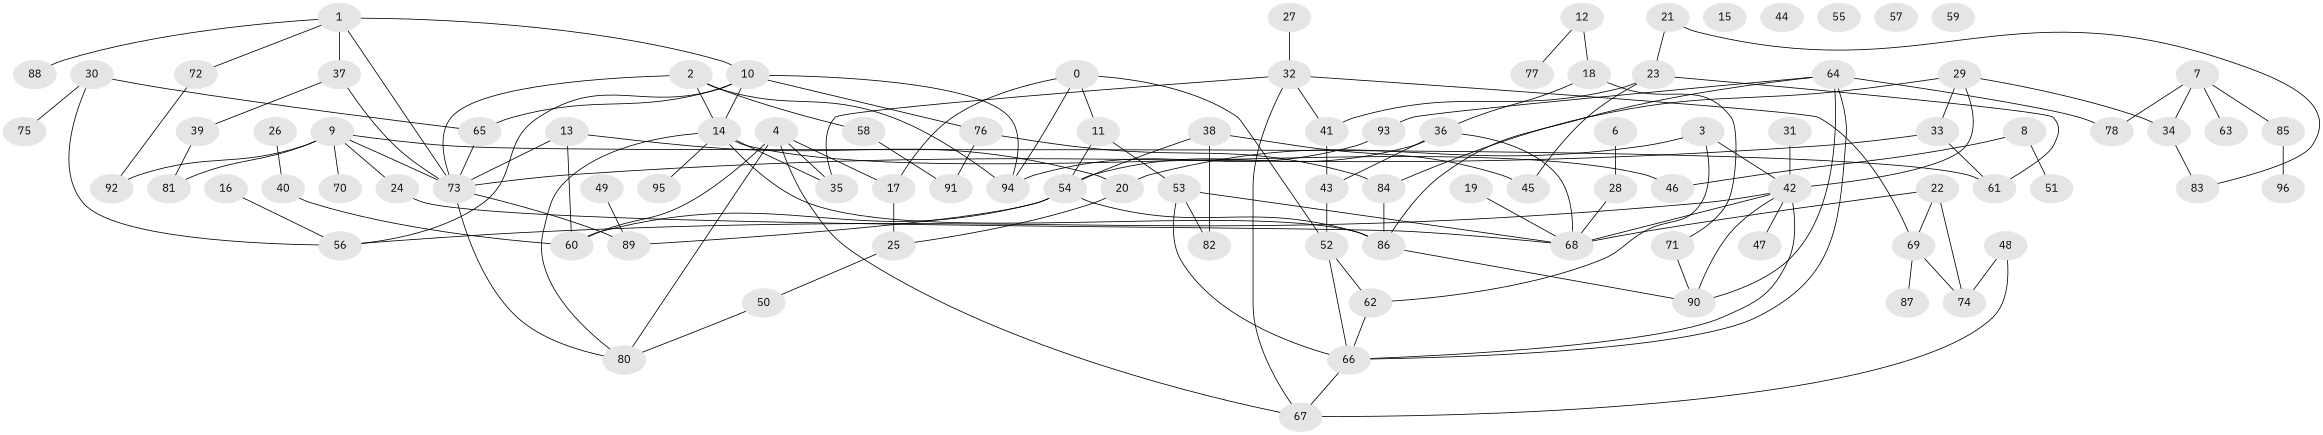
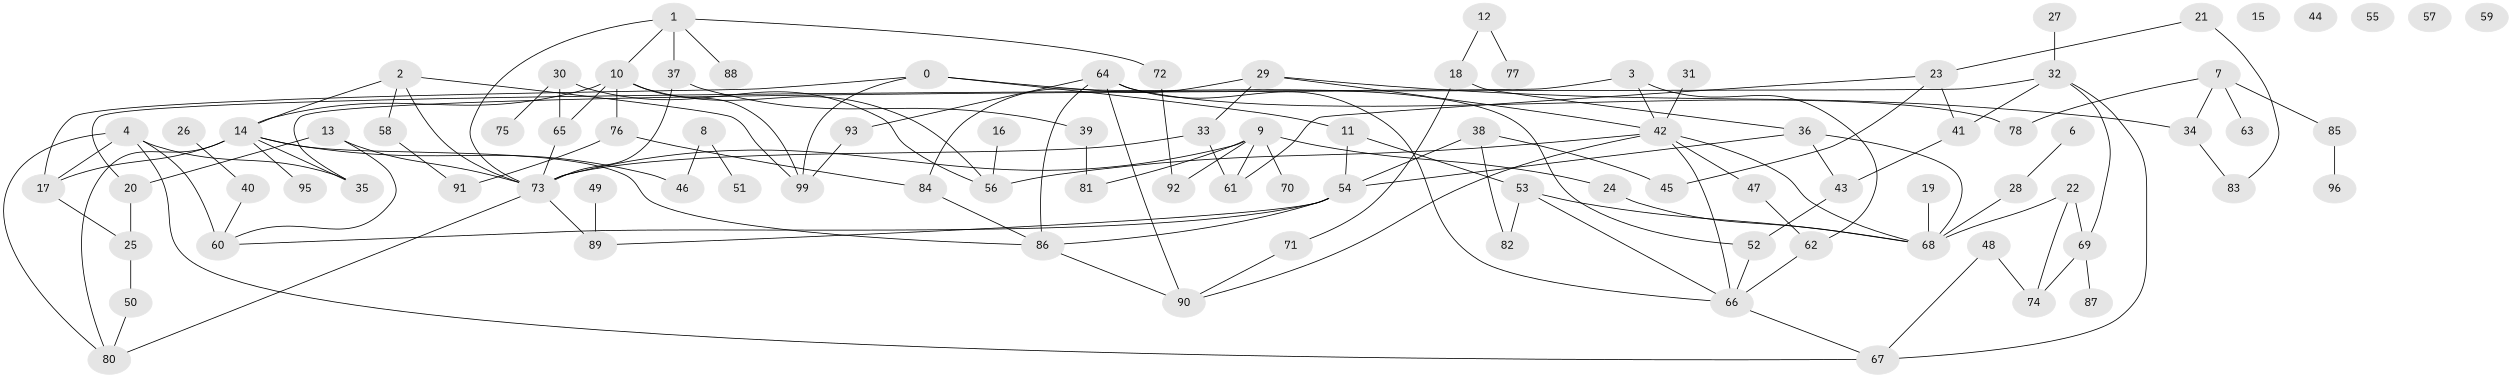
  graph {
    fontname="IBM Plex Sans"
    node [color=gray90 fontname="IBM Plex Sans" style=filled]
    edge [fontname="IBM Plex Sans"]
    1
    10
    37
    72
    73
    88
    14
-   94
+   94 [label=99]
    56
    65
    76
    39
    92
    80
    89
    2
    58
    17
    35
    46
    86
    95
    91
    3
    20
    42
    62
    25
    68
    47
    66
    90
    4
    60
    67
    n36 [label=0]
    11
    52
    53
    54
    6
    28
    7
    34
    78
    85
    63
    83
    96
    8
    51
    9
    24
    61
    70
    81
    84
    82
    12
    18
    77
    36
    71
    13
    15
    16
    50
    43
    19
    21
    23
    41
    45
    22
    69
    74
    87
    26
    40
    27
    32
    29
    33
    30
    75
    31
    38
    44
    48
    49
    55
    57
    59
    64
    93
    1 -- 10
    1 -- 37
    1 -- 72
    1 -- 73
    1 -- 88
    10 -- 14
    10 -- 94
    10 -- 56
    10 -- 65
    10 -- 76
    37 -- 73
    37 -- 39
    72 -- 92
    73 -- 80
    73 -- 89
    14 -- 80
+   14 -- 17
    14 -- 35
    14 -- 46
    14 -- 86
    14 -- 95
    65 -- 73
    76 -- 91
    76 -- 84
    39 -- 81
    2 -- 73
    2 -- 14
    2 -- 94
    2 -- 58
    58 -- 91
    17 -- 25
    86 -- 90
    3 -- 20
    3 -- 42
    3 -- 62
    20 -- 25
    42 -- 56
    42 -- 68
    42 -- 47
    42 -- 66
    42 -- 90
    62 -- 66
    25 -- 50
-   52 -- 62
+   47 -- 62
    66 -- 67
    4 -- 80
    4 -- 17
    4 -- 35
    4 -- 60
    4 -- 67
    n36 -- 94
    n36 -- 17
    n36 -- 11
    n36 -- 52
    11 -- 53
    11 -- 54
    52 -- 66
    53 -- 68
    53 -- 66
    53 -- 82
    54 -- 89
    54 -- 86
    54 -- 60
    6 -- 28
    28 -- 68
    7 -- 34
    7 -- 78
    7 -- 85
    7 -- 63
    34 -- 83
    85 -- 96
    8 -- 46
    8 -- 51
    9 -- 73
    9 -- 92
    9 -- 24
    9 -- 61
    9 -- 70
    9 -- 81
    24 -- 68
    84 -- 86
    12 -- 18
    12 -- 77
    18 -- 36
    18 -- 71
    36 -- 68
    36 -- 54
    36 -- 43
    71 -- 90
    13 -- 73
    13 -- 20
    13 -- 60
    16 -- 56
    50 -- 80
    43 -- 52
    19 -- 68
    21 -- 83
    21 -- 23
    23 -- 61
    23 -- 41
    23 -- 45
    41 -- 43
    22 -- 68
    22 -- 69
    22 -- 74
    69 -- 74
    69 -- 87
    26 -- 40
    40 -- 60
    27 -- 32
    32 -- 35
    32 -- 67
    32 -- 41
    32 -- 69
    29 -- 42
    29 -- 34
    29 -- 84
    29 -- 33
    33 -- 73
    33 -- 61
    30 -- 56
    30 -- 65
    30 -- 75
    31 -- 42
    38 -- 54
    38 -- 82
    38 -- 45
    48 -- 67
    48 -- 74
    49 -- 89
    64 -- 86
    64 -- 66
    64 -- 90
    64 -- 78
    64 -- 93
    93 -- 94
  }
